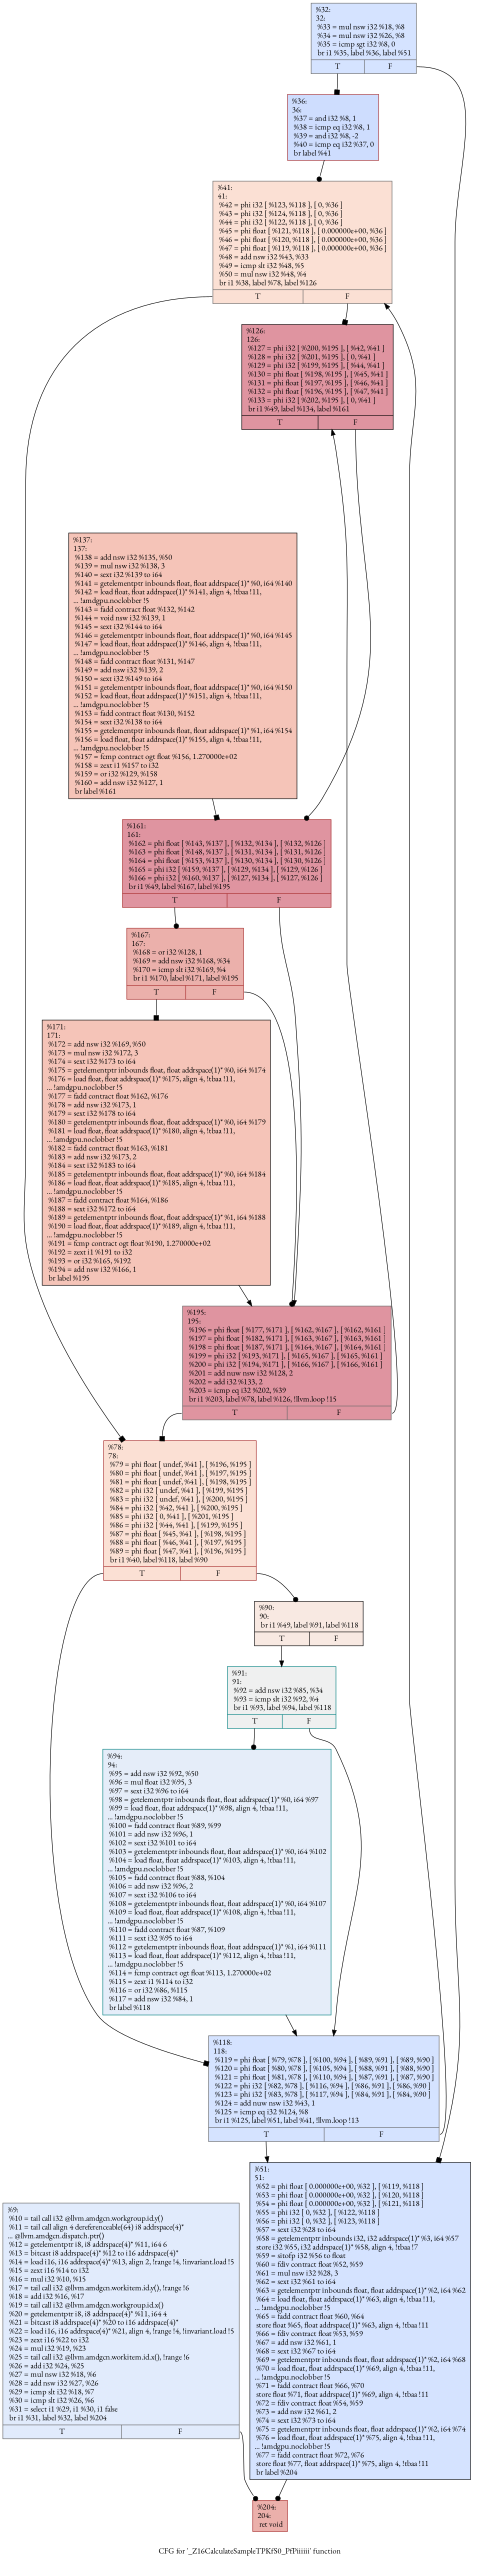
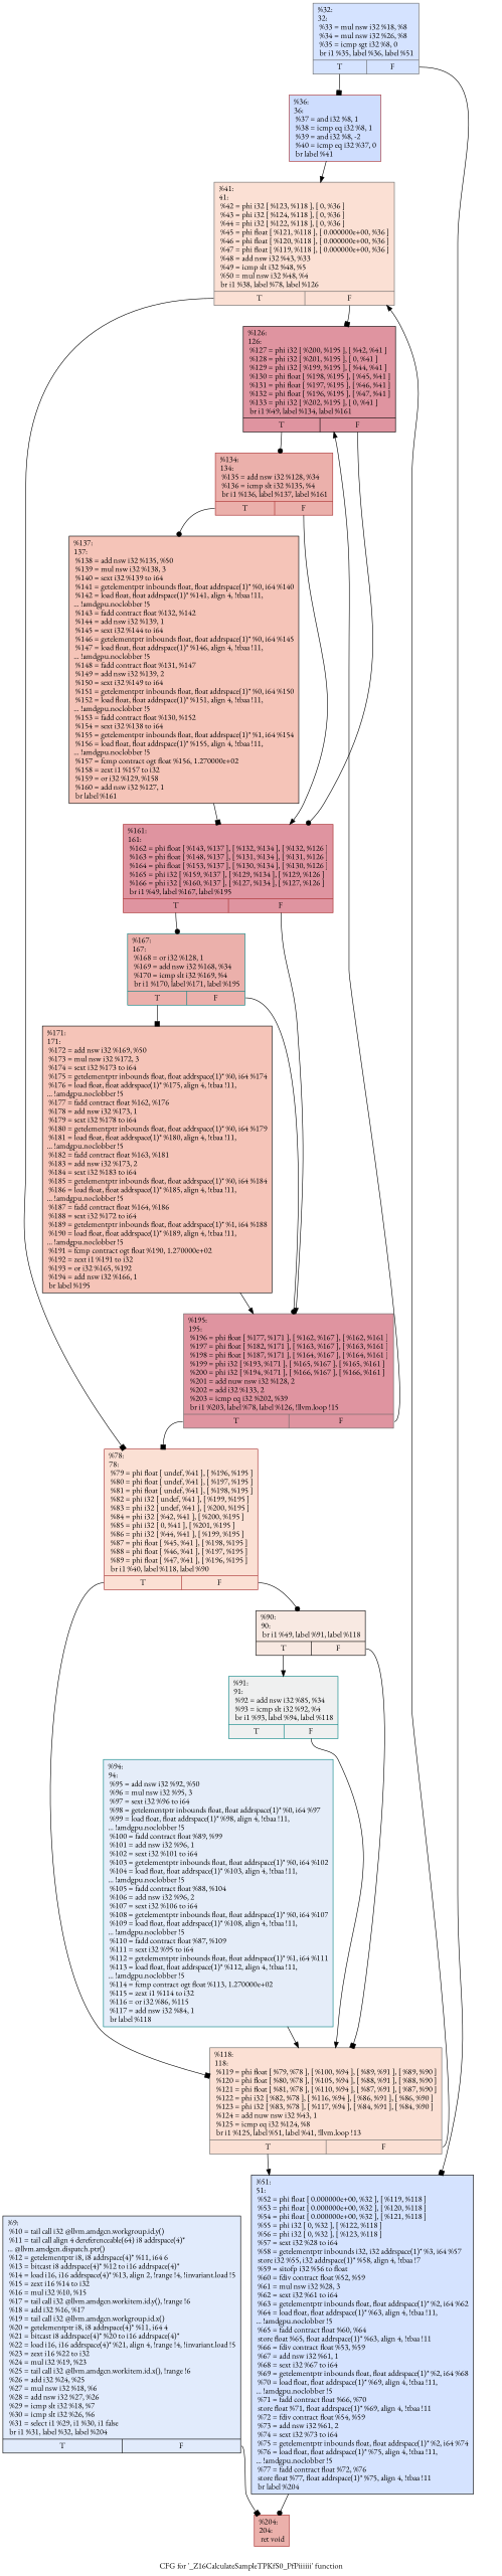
  digraph {
    fontname="EB Garamond"
    label="CFG for '_Z16CalculateSampleTPKfS0_PfPiiiiii' function"
    node [color=brown fillcolor="#d24b4070" fontname="EB Garamond" shape=record style=filled]
    edge [arrowhead=box fontname="EB Garamond" tailport=s0]
-   n1 [color=gray40 fillcolor="#bbd1f870" label="{%9:\l  %10 = tail call i32 @llvm.amdgcn.workgroup.id.y()\l  %11 = tail call align 4 dereferenceable(64) i8 addrspace(4)*\l... @llvm.amdgcn.dispatch.ptr()\l  %12 = getelementptr i8, i8 addrspace(4)* %11, i64 6\l  %13 = bitcast i8 addrspace(4)* %12 to i16 addrspace(4)*\l  %14 = load i16, i16 addrspace(4)* %13, align 2, !range !4, !invariant.load !5\l  %15 = zext i16 %14 to i32\l  %16 = mul i32 %10, %15\l  %17 = tail call i32 @llvm.amdgcn.workitem.id.y(), !range !6\l  %18 = add i32 %16, %17\l  %19 = tail call i32 @llvm.amdgcn.workgroup.id.x()\l  %20 = getelementptr i8, i8 addrspace(4)* %11, i64 4\l  %21 = bitcast i8 addrspace(4)* %20 to i16 addrspace(4)*\l  %22 = load i16, i16 addrspace(4)* %21, align 4, !range !4, !invariant.load !5\l  %23 = zext i16 %22 to i32\l  %24 = mul i32 %19, %23\l  %25 = tail call i32 @llvm.amdgcn.workitem.id.x(), !range !6\l  %26 = add i32 %24, %25\l  %27 = mul nsw i32 %18, %6\l  %28 = add nsw i32 %27, %26\l  %29 = icmp slt i32 %18, %7\l  %30 = icmp slt i32 %26, %6\l  %31 = select i1 %29, i1 %30, i1 false\l  br i1 %31, label %32, label %204\l|{<s0>T|<s1>F}}"]
+   n1 [color=black fillcolor="#bbd1f870" label="{%9:\l  %10 = tail call i32 @llvm.amdgcn.workgroup.id.y()\l  %11 = tail call align 4 dereferenceable(64) i8 addrspace(4)*\l... @llvm.amdgcn.dispatch.ptr()\l  %12 = getelementptr i8, i8 addrspace(4)* %11, i64 6\l  %13 = bitcast i8 addrspace(4)* %12 to i16 addrspace(4)*\l  %14 = load i16, i16 addrspace(4)* %13, align 2, !range !4, !invariant.load !5\l  %15 = zext i16 %14 to i32\l  %16 = mul i32 %10, %15\l  %17 = tail call i32 @llvm.amdgcn.workitem.id.y(), !range !6\l  %18 = add i32 %16, %17\l  %19 = tail call i32 @llvm.amdgcn.workgroup.id.x()\l  %20 = getelementptr i8, i8 addrspace(4)* %11, i64 4\l  %21 = bitcast i8 addrspace(4)* %20 to i16 addrspace(4)*\l  %22 = load i16, i16 addrspace(4)* %21, align 4, !range !4, !invariant.load !5\l  %23 = zext i16 %22 to i32\l  %24 = mul i32 %19, %23\l  %25 = tail call i32 @llvm.amdgcn.workitem.id.x(), !range !6\l  %26 = add i32 %24, %25\l  %27 = mul nsw i32 %18, %6\l  %28 = add nsw i32 %27, %26\l  %29 = icmp slt i32 %18, %7\l  %30 = icmp slt i32 %26, %6\l  %31 = select i1 %29, i1 %30, i1 false\l  br i1 %31, label %32, label %204\l|{<s0>T|<s1>F}}"]
    n2 [label="{%204:\l204:                                              \l  ret void\l}"]
    n3 [color=gray40 fillcolor="#a1c0ff70" label="{%32:\l32:                                               \l  %33 = mul nsw i32 %18, %8\l  %34 = mul nsw i32 %26, %8\l  %35 = icmp sgt i32 %8, 0\l  br i1 %35, label %36, label %51\l|{<s0>T|<s1>F}}"]
    n4 [fillcolor="#8fb1fe70" label="{%36:\l36:                                               \l  %37 = and i32 %8, 1\l  %38 = icmp eq i32 %8, 1\l  %39 = and i32 %8, -2\l  %40 = icmp eq i32 %37, 0\l  br label %41\l}"]
    n5 [color=black fillcolor="#a1c0ff70" label="{%51:\l51:                                               \l  %52 = phi float [ 0.000000e+00, %32 ], [ %119, %118 ]\l  %53 = phi float [ 0.000000e+00, %32 ], [ %120, %118 ]\l  %54 = phi float [ 0.000000e+00, %32 ], [ %121, %118 ]\l  %55 = phi i32 [ 0, %32 ], [ %122, %118 ]\l  %56 = phi i32 [ 0, %32 ], [ %123, %118 ]\l  %57 = sext i32 %28 to i64\l  %58 = getelementptr inbounds i32, i32 addrspace(1)* %3, i64 %57\l  store i32 %55, i32 addrspace(1)* %58, align 4, !tbaa !7\l  %59 = sitofp i32 %56 to float\l  %60 = fdiv contract float %52, %59\l  %61 = mul nsw i32 %28, 3\l  %62 = sext i32 %61 to i64\l  %63 = getelementptr inbounds float, float addrspace(1)* %2, i64 %62\l  %64 = load float, float addrspace(1)* %63, align 4, !tbaa !11,\l... !amdgpu.noclobber !5\l  %65 = fadd contract float %60, %64\l  store float %65, float addrspace(1)* %63, align 4, !tbaa !11\l  %66 = fdiv contract float %53, %59\l  %67 = add nsw i32 %61, 1\l  %68 = sext i32 %67 to i64\l  %69 = getelementptr inbounds float, float addrspace(1)* %2, i64 %68\l  %70 = load float, float addrspace(1)* %69, align 4, !tbaa !11,\l... !amdgpu.noclobber !5\l  %71 = fadd contract float %66, %70\l  store float %71, float addrspace(1)* %69, align 4, !tbaa !11\l  %72 = fdiv contract float %54, %59\l  %73 = add nsw i32 %61, 2\l  %74 = sext i32 %73 to i64\l  %75 = getelementptr inbounds float, float addrspace(1)* %2, i64 %74\l  %76 = load float, float addrspace(1)* %75, align 4, !tbaa !11,\l... !amdgpu.noclobber !5\l  %77 = fadd contract float %72, %76\l  store float %77, float addrspace(1)* %75, align 4, !tbaa !11\l  br label %204\l}"]
    n6 [color=gray40 fillcolor="#f7b99e70" label="{%41:\l41:                                               \l  %42 = phi i32 [ %123, %118 ], [ 0, %36 ]\l  %43 = phi i32 [ %124, %118 ], [ 0, %36 ]\l  %44 = phi i32 [ %122, %118 ], [ 0, %36 ]\l  %45 = phi float [ %121, %118 ], [ 0.000000e+00, %36 ]\l  %46 = phi float [ %120, %118 ], [ 0.000000e+00, %36 ]\l  %47 = phi float [ %119, %118 ], [ 0.000000e+00, %36 ]\l  %48 = add nsw i32 %43, %33\l  %49 = icmp slt i32 %48, %5\l  %50 = mul nsw i32 %48, %4\l  br i1 %38, label %78, label %126\l|{<s0>T|<s1>F}}"]
    n7 [fillcolor="#f7b99e70" label="{%78:\l78:                                               \l  %79 = phi float [ undef, %41 ], [ %196, %195 ]\l  %80 = phi float [ undef, %41 ], [ %197, %195 ]\l  %81 = phi float [ undef, %41 ], [ %198, %195 ]\l  %82 = phi i32 [ undef, %41 ], [ %199, %195 ]\l  %83 = phi i32 [ undef, %41 ], [ %200, %195 ]\l  %84 = phi i32 [ %42, %41 ], [ %200, %195 ]\l  %85 = phi i32 [ 0, %41 ], [ %201, %195 ]\l  %86 = phi i32 [ %44, %41 ], [ %199, %195 ]\l  %87 = phi float [ %45, %41 ], [ %198, %195 ]\l  %88 = phi float [ %46, %41 ], [ %197, %195 ]\l  %89 = phi float [ %47, %41 ], [ %196, %195 ]\l  br i1 %40, label %118, label %90\l|{<s0>T|<s1>F}}"]
    n8 [color=black fillcolor="#b70d2870" label="{%126:\l126:                                              \l  %127 = phi i32 [ %200, %195 ], [ %42, %41 ]\l  %128 = phi i32 [ %201, %195 ], [ 0, %41 ]\l  %129 = phi i32 [ %199, %195 ], [ %44, %41 ]\l  %130 = phi float [ %198, %195 ], [ %45, %41 ]\l  %131 = phi float [ %197, %195 ], [ %46, %41 ]\l  %132 = phi float [ %196, %195 ], [ %47, %41 ]\l  %133 = phi i32 [ %202, %195 ], [ 0, %41 ]\l  br i1 %49, label %134, label %161\l|{<s0>T|<s1>F}}"]
-   n9 [color=gray40 fillcolor="#a1c0ff70" label="{%118:\l118:                                              \l  %119 = phi float [ %79, %78 ], [ %100, %94 ], [ %89, %91 ], [ %89, %90 ]\l  %120 = phi float [ %80, %78 ], [ %105, %94 ], [ %88, %91 ], [ %88, %90 ]\l  %121 = phi float [ %81, %78 ], [ %110, %94 ], [ %87, %91 ], [ %87, %90 ]\l  %122 = phi i32 [ %82, %78 ], [ %116, %94 ], [ %86, %91 ], [ %86, %90 ]\l  %123 = phi i32 [ %83, %78 ], [ %117, %94 ], [ %84, %91 ], [ %84, %90 ]\l  %124 = add nuw nsw i32 %43, 1\l  %125 = icmp eq i32 %124, %8\l  br i1 %125, label %51, label %41, !llvm.loop !13\l|{<s0>T|<s1>F}}"]
+   n9 [color=gray40 fillcolor="#f7b99e70" label="{%118:\l118:                                              \l  %119 = phi float [ %79, %78 ], [ %100, %94 ], [ %89, %91 ], [ %89, %90 ]\l  %120 = phi float [ %80, %78 ], [ %105, %94 ], [ %88, %91 ], [ %88, %90 ]\l  %121 = phi float [ %81, %78 ], [ %110, %94 ], [ %87, %91 ], [ %87, %90 ]\l  %122 = phi i32 [ %82, %78 ], [ %116, %94 ], [ %86, %91 ], [ %86, %90 ]\l  %123 = phi i32 [ %83, %78 ], [ %117, %94 ], [ %84, %91 ], [ %84, %90 ]\l  %124 = add nuw nsw i32 %43, 1\l  %125 = icmp eq i32 %124, %8\l  br i1 %125, label %51, label %41, !llvm.loop !13\l|{<s0>T|<s1>F}}"]
    n10 [color=black fillcolor="#efcebd70" label="{%90:\l90:                                               \l  br i1 %49, label %91, label %118\l|{<s0>T|<s1>F}}"]
+   n11 [label="{%134:\l134:                                              \l  %135 = add nsw i32 %128, %34\l  %136 = icmp slt i32 %135, %4\l  br i1 %136, label %137, label %161\l|{<s0>T|<s1>F}}"]
    n12 [fillcolor="#b70d2870" label="{%161:\l161:                                              \l  %162 = phi float [ %143, %137 ], [ %132, %134 ], [ %132, %126 ]\l  %163 = phi float [ %148, %137 ], [ %131, %134 ], [ %131, %126 ]\l  %164 = phi float [ %153, %137 ], [ %130, %134 ], [ %130, %126 ]\l  %165 = phi i32 [ %159, %137 ], [ %129, %134 ], [ %129, %126 ]\l  %166 = phi i32 [ %160, %137 ], [ %127, %134 ], [ %127, %126 ]\l  br i1 %49, label %167, label %195\l|{<s0>T|<s1>F}}"]
    n13 [color=teal fillcolor="#dbdcde70" label="{%91:\l91:                                               \l  %92 = add nsw i32 %85, %34\l  %93 = icmp slt i32 %92, %4\l  br i1 %93, label %94, label %118\l|{<s0>T|<s1>F}}"]
-   n14 [color=black fillcolor="#e97a5f70" label="{%137:\l137:                                              \l  %138 = add nsw i32 %135, %50\l  %139 = mul nsw i32 %138, 3\l  %140 = sext i32 %139 to i64\l  %141 = getelementptr inbounds float, float addrspace(1)* %0, i64 %140\l  %142 = load float, float addrspace(1)* %141, align 4, !tbaa !11,\l... !amdgpu.noclobber !5\l  %143 = fadd contract float %132, %142\l  %144 = void nsw i32 %139, 1\l  %145 = sext i32 %144 to i64\l  %146 = getelementptr inbounds float, float addrspace(1)* %0, i64 %145\l  %147 = load float, float addrspace(1)* %146, align 4, !tbaa !11,\l... !amdgpu.noclobber !5\l  %148 = fadd contract float %131, %147\l  %149 = add nsw i32 %139, 2\l  %150 = sext i32 %149 to i64\l  %151 = getelementptr inbounds float, float addrspace(1)* %0, i64 %150\l  %152 = load float, float addrspace(1)* %151, align 4, !tbaa !11,\l... !amdgpu.noclobber !5\l  %153 = fadd contract float %130, %152\l  %154 = sext i32 %138 to i64\l  %155 = getelementptr inbounds float, float addrspace(1)* %1, i64 %154\l  %156 = load float, float addrspace(1)* %155, align 4, !tbaa !11,\l... !amdgpu.noclobber !5\l  %157 = fcmp contract ogt float %156, 1.270000e+02\l  %158 = zext i1 %157 to i32\l  %159 = or i32 %129, %158\l  %160 = add nsw i32 %127, 1\l  br label %161\l}"]
-   n15 [label="{%167:\l167:                                              \l  %168 = or i32 %128, 1\l  %169 = add nsw i32 %168, %34\l  %170 = icmp slt i32 %169, %4\l  br i1 %170, label %171, label %195\l|{<s0>T|<s1>F}}"]
+   n14 [color=black fillcolor="#e97a5f70" label="{%137:\l137:                                              \l  %138 = add nsw i32 %135, %50\l  %139 = mul nsw i32 %138, 3\l  %140 = sext i32 %139 to i64\l  %141 = getelementptr inbounds float, float addrspace(1)* %0, i64 %140\l  %142 = load float, float addrspace(1)* %141, align 4, !tbaa !11,\l... !amdgpu.noclobber !5\l  %143 = fadd contract float %132, %142\l  %144 = add nsw i32 %139, 1\l  %145 = sext i32 %144 to i64\l  %146 = getelementptr inbounds float, float addrspace(1)* %0, i64 %145\l  %147 = load float, float addrspace(1)* %146, align 4, !tbaa !11,\l... !amdgpu.noclobber !5\l  %148 = fadd contract float %131, %147\l  %149 = add nsw i32 %139, 2\l  %150 = sext i32 %149 to i64\l  %151 = getelementptr inbounds float, float addrspace(1)* %0, i64 %150\l  %152 = load float, float addrspace(1)* %151, align 4, !tbaa !11,\l... !amdgpu.noclobber !5\l  %153 = fadd contract float %130, %152\l  %154 = sext i32 %138 to i64\l  %155 = getelementptr inbounds float, float addrspace(1)* %1, i64 %154\l  %156 = load float, float addrspace(1)* %155, align 4, !tbaa !11,\l... !amdgpu.noclobber !5\l  %157 = fcmp contract ogt float %156, 1.270000e+02\l  %158 = zext i1 %157 to i32\l  %159 = or i32 %129, %158\l  %160 = add nsw i32 %127, 1\l  br label %161\l}"]
+   n15 [color=teal label="{%167:\l167:                                              \l  %168 = or i32 %128, 1\l  %169 = add nsw i32 %168, %34\l  %170 = icmp slt i32 %169, %4\l  br i1 %170, label %171, label %195\l|{<s0>T|<s1>F}}"]
    n16 [color=gray40 fillcolor="#b70d2870" label="{%195:\l195:                                              \l  %196 = phi float [ %177, %171 ], [ %162, %167 ], [ %162, %161 ]\l  %197 = phi float [ %182, %171 ], [ %163, %167 ], [ %163, %161 ]\l  %198 = phi float [ %187, %171 ], [ %164, %167 ], [ %164, %161 ]\l  %199 = phi i32 [ %193, %171 ], [ %165, %167 ], [ %165, %161 ]\l  %200 = phi i32 [ %194, %171 ], [ %166, %167 ], [ %166, %161 ]\l  %201 = add nuw nsw i32 %128, 2\l  %202 = add i32 %133, 2\l  %203 = icmp eq i32 %202, %39\l  br i1 %203, label %78, label %126, !llvm.loop !15\l|{<s0>T|<s1>F}}"]
-   n17 [color=teal fillcolor="#c5d6f270" label="{%94:\l94:                                               \l  %95 = add nsw i32 %92, %50\l  %96 = mul float i32 %95, 3\l  %97 = sext i32 %96 to i64\l  %98 = getelementptr inbounds float, float addrspace(1)* %0, i64 %97\l  %99 = load float, float addrspace(1)* %98, align 4, !tbaa !11,\l... !amdgpu.noclobber !5\l  %100 = fadd contract float %89, %99\l  %101 = add nsw i32 %96, 1\l  %102 = sext i32 %101 to i64\l  %103 = getelementptr inbounds float, float addrspace(1)* %0, i64 %102\l  %104 = load float, float addrspace(1)* %103, align 4, !tbaa !11,\l... !amdgpu.noclobber !5\l  %105 = fadd contract float %88, %104\l  %106 = add nsw i32 %96, 2\l  %107 = sext i32 %106 to i64\l  %108 = getelementptr inbounds float, float addrspace(1)* %0, i64 %107\l  %109 = load float, float addrspace(1)* %108, align 4, !tbaa !11,\l... !amdgpu.noclobber !5\l  %110 = fadd contract float %87, %109\l  %111 = sext i32 %95 to i64\l  %112 = getelementptr inbounds float, float addrspace(1)* %1, i64 %111\l  %113 = load float, float addrspace(1)* %112, align 4, !tbaa !11,\l... !amdgpu.noclobber !5\l  %114 = fcmp contract ogt float %113, 1.270000e+02\l  %115 = zext i1 %114 to i32\l  %116 = or i32 %86, %115\l  %117 = add nsw i32 %84, 1\l  br label %118\l}"]
+   n17 [color=teal fillcolor="#c5d6f270" label="{%94:\l94:                                               \l  %95 = add nsw i32 %92, %50\l  %96 = mul nsw i32 %95, 3\l  %97 = sext i32 %96 to i64\l  %98 = getelementptr inbounds float, float addrspace(1)* %0, i64 %97\l  %99 = load float, float addrspace(1)* %98, align 4, !tbaa !11,\l... !amdgpu.noclobber !5\l  %100 = fadd contract float %89, %99\l  %101 = add nsw i32 %96, 1\l  %102 = sext i32 %101 to i64\l  %103 = getelementptr inbounds float, float addrspace(1)* %0, i64 %102\l  %104 = load float, float addrspace(1)* %103, align 4, !tbaa !11,\l... !amdgpu.noclobber !5\l  %105 = fadd contract float %88, %104\l  %106 = add nsw i32 %96, 2\l  %107 = sext i32 %106 to i64\l  %108 = getelementptr inbounds float, float addrspace(1)* %0, i64 %107\l  %109 = load float, float addrspace(1)* %108, align 4, !tbaa !11,\l... !amdgpu.noclobber !5\l  %110 = fadd contract float %87, %109\l  %111 = sext i32 %95 to i64\l  %112 = getelementptr inbounds float, float addrspace(1)* %1, i64 %111\l  %113 = load float, float addrspace(1)* %112, align 4, !tbaa !11,\l... !amdgpu.noclobber !5\l  %114 = fcmp contract ogt float %113, 1.270000e+02\l  %115 = zext i1 %114 to i32\l  %116 = or i32 %86, %115\l  %117 = add nsw i32 %84, 1\l  br label %118\l}"]
    n18 [color=black fillcolor="#e97a5f70" label="{%171:\l171:                                              \l  %172 = add nsw i32 %169, %50\l  %173 = mul nsw i32 %172, 3\l  %174 = sext i32 %173 to i64\l  %175 = getelementptr inbounds float, float addrspace(1)* %0, i64 %174\l  %176 = load float, float addrspace(1)* %175, align 4, !tbaa !11,\l... !amdgpu.noclobber !5\l  %177 = fadd contract float %162, %176\l  %178 = add nsw i32 %173, 1\l  %179 = sext i32 %178 to i64\l  %180 = getelementptr inbounds float, float addrspace(1)* %0, i64 %179\l  %181 = load float, float addrspace(1)* %180, align 4, !tbaa !11,\l... !amdgpu.noclobber !5\l  %182 = fadd contract float %163, %181\l  %183 = add nsw i32 %173, 2\l  %184 = sext i32 %183 to i64\l  %185 = getelementptr inbounds float, float addrspace(1)* %0, i64 %184\l  %186 = load float, float addrspace(1)* %185, align 4, !tbaa !11,\l... !amdgpu.noclobber !5\l  %187 = fadd contract float %164, %186\l  %188 = sext i32 %172 to i64\l  %189 = getelementptr inbounds float, float addrspace(1)* %1, i64 %188\l  %190 = load float, float addrspace(1)* %189, align 4, !tbaa !11,\l... !amdgpu.noclobber !5\l  %191 = fcmp contract ogt float %190, 1.270000e+02\l  %192 = zext i1 %191 to i32\l  %193 = or i32 %165, %192\l  %194 = add nsw i32 %166, 1\l  br label %195\l}"]
-   n1 -> n2 [arrowhead=dot tailport=s1]
+   n1 -> n2 [tailport=s1]
    n3 -> n4
    n3 -> n5 [tailport=s1]
-   n4 -> n6 [arrowhead=dot]
+   n4 -> n6 [arrowhead=normal]
    n5 -> n2 [arrowhead=dot]
    n6 -> n7
    n6 -> n8 [tailport=s1]
    n7 -> n9
    n7 -> n10 [arrowhead=dot tailport=s1]
+   n8 -> n11 [arrowhead=dot]
    n8 -> n12 [arrowhead=dot tailport=s1]
    n9 -> n5 [arrowhead=normal]
    n9 -> n6 [arrowhead=normal tailport=s1]
+   n10 -> n9 [tailport=s1]
    n10 -> n13 [arrowhead=normal]
+   n11 -> n12 [arrowhead=normal tailport=s1]
+   n11 -> n14 [arrowhead=dot]
    n12 -> n15 [arrowhead=dot]
    n12 -> n16 [arrowhead=normal tailport=s1]
    n13 -> n9 [arrowhead=normal tailport=s1]
-   n13 -> n17 [arrowhead=dot]
    n14 -> n12
    n15 -> n16 [arrowhead=dot tailport=s1]
    n15 -> n18
    n16 -> n7
    n16 -> n8 [arrowhead=normal tailport=s1]
    n17 -> n9 [arrowhead=normal]
    n18 -> n16 [arrowhead=normal]
  }
